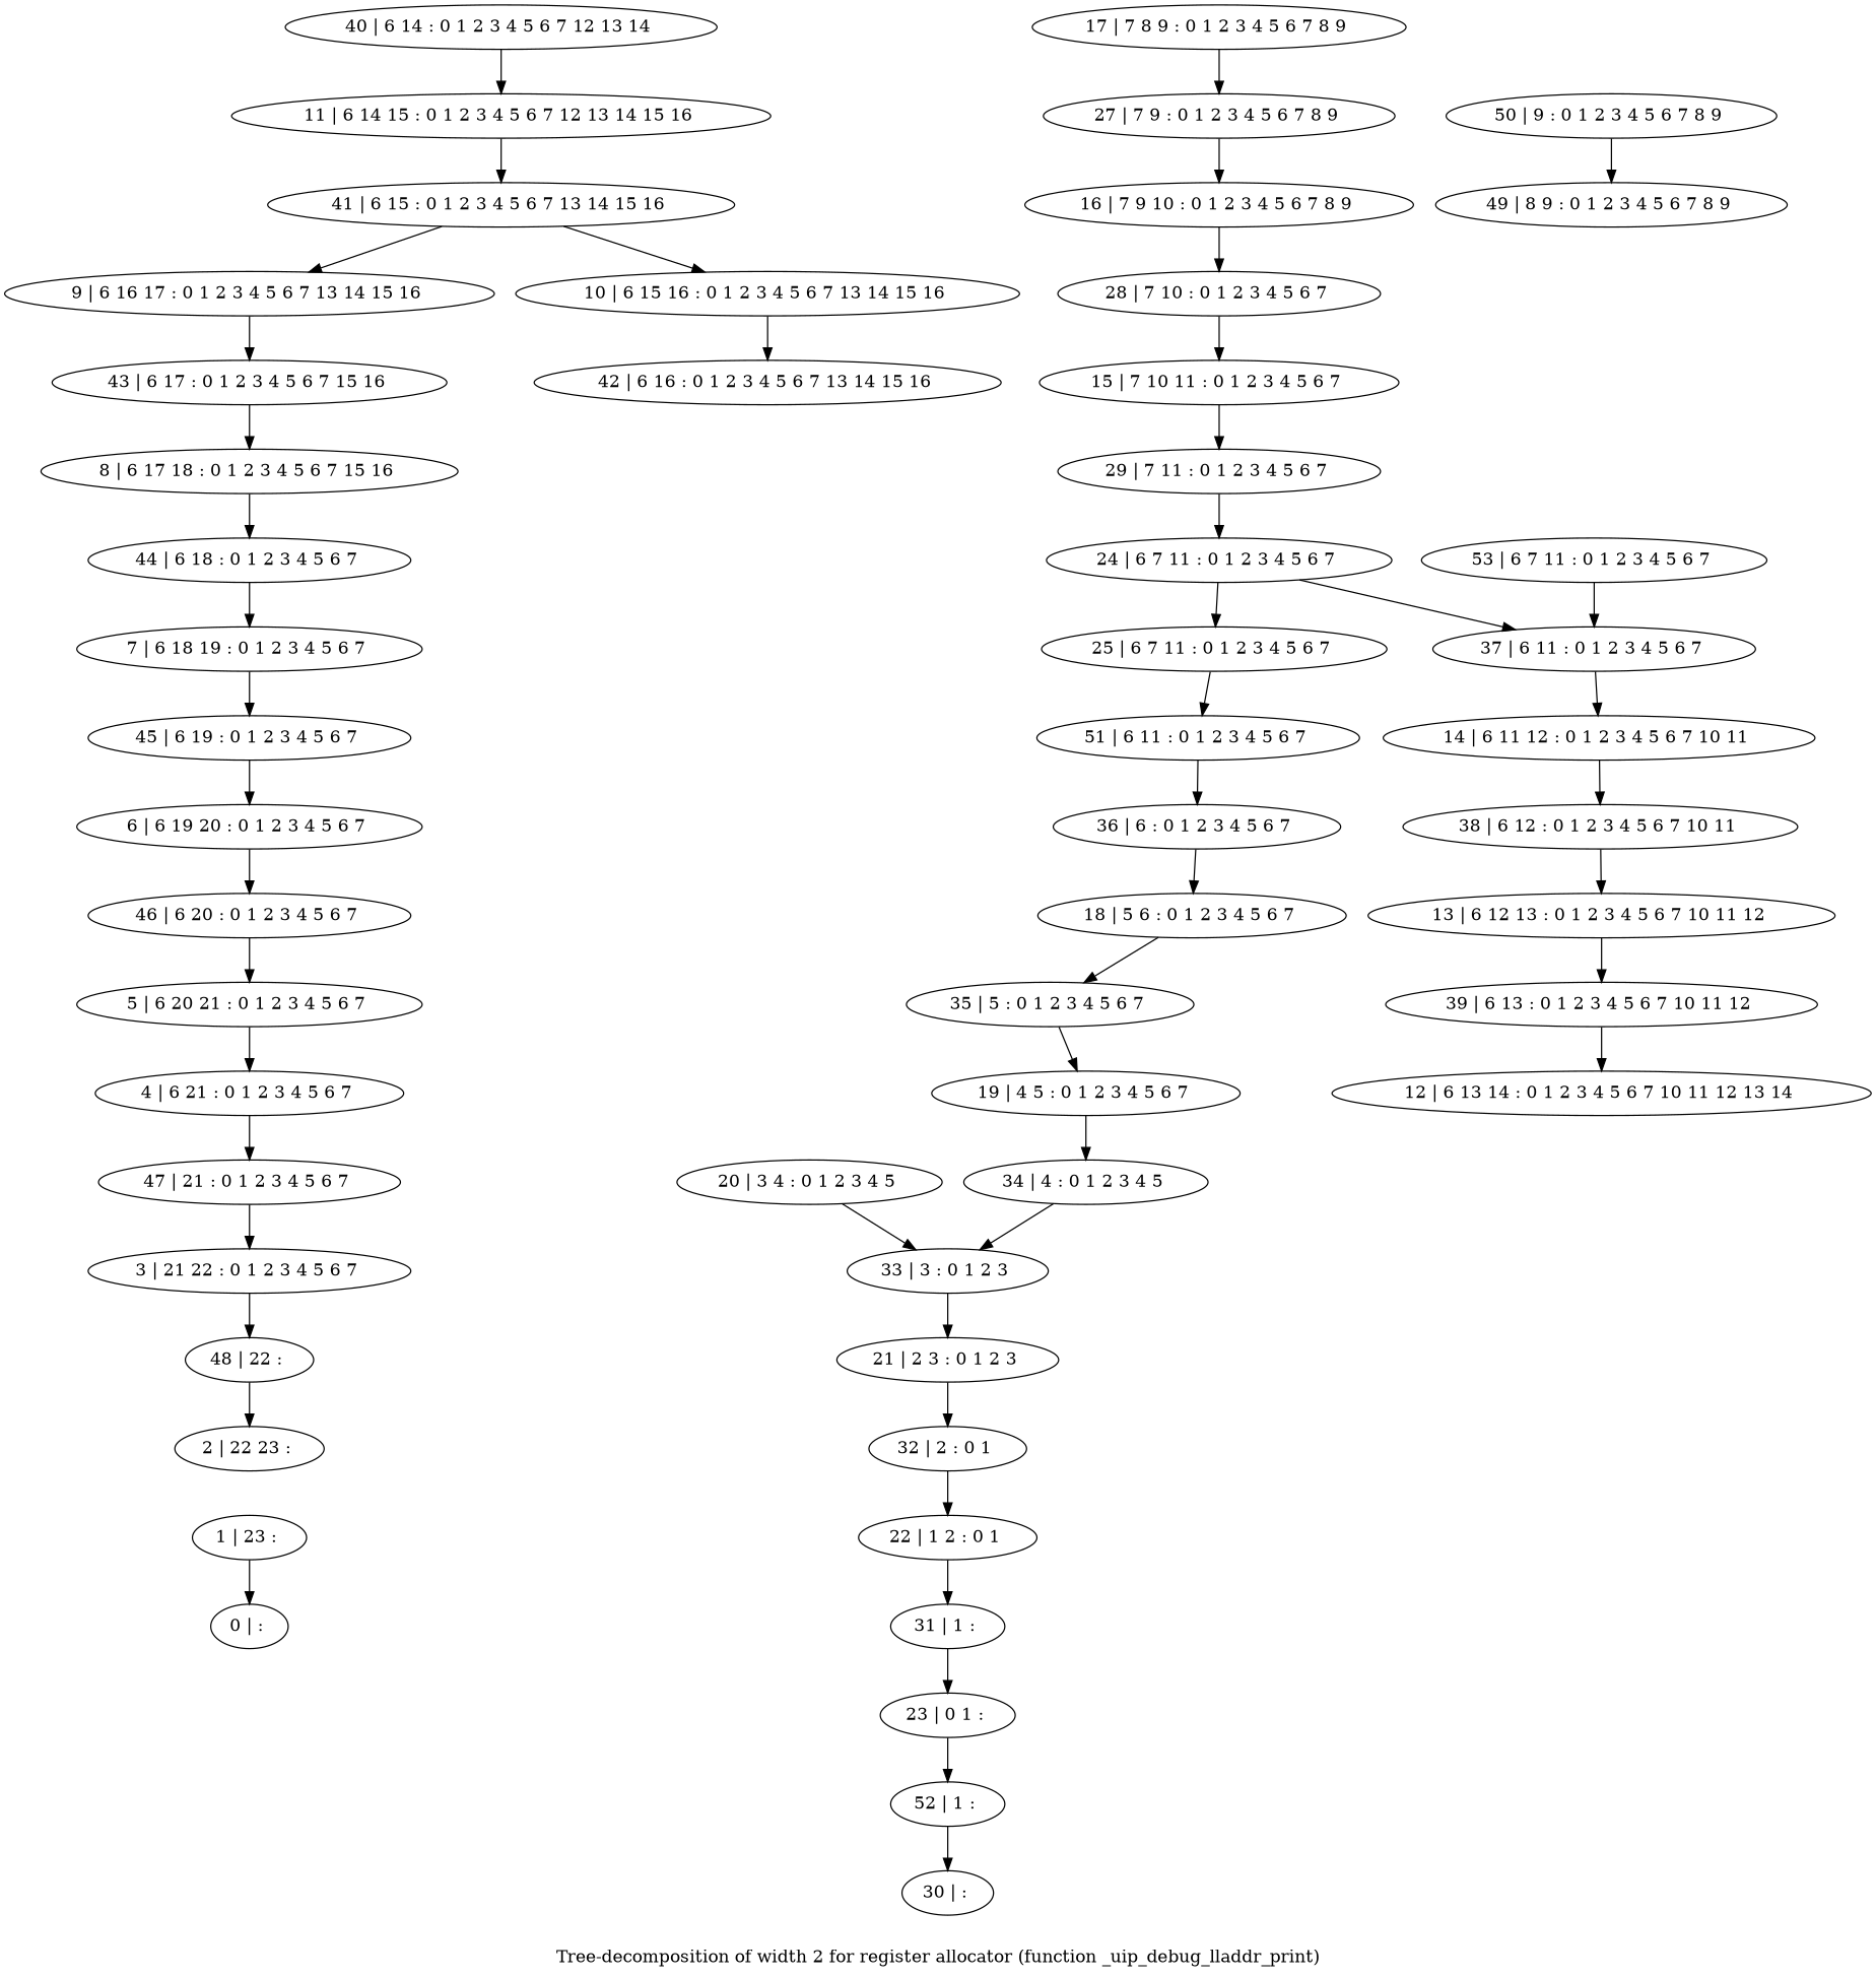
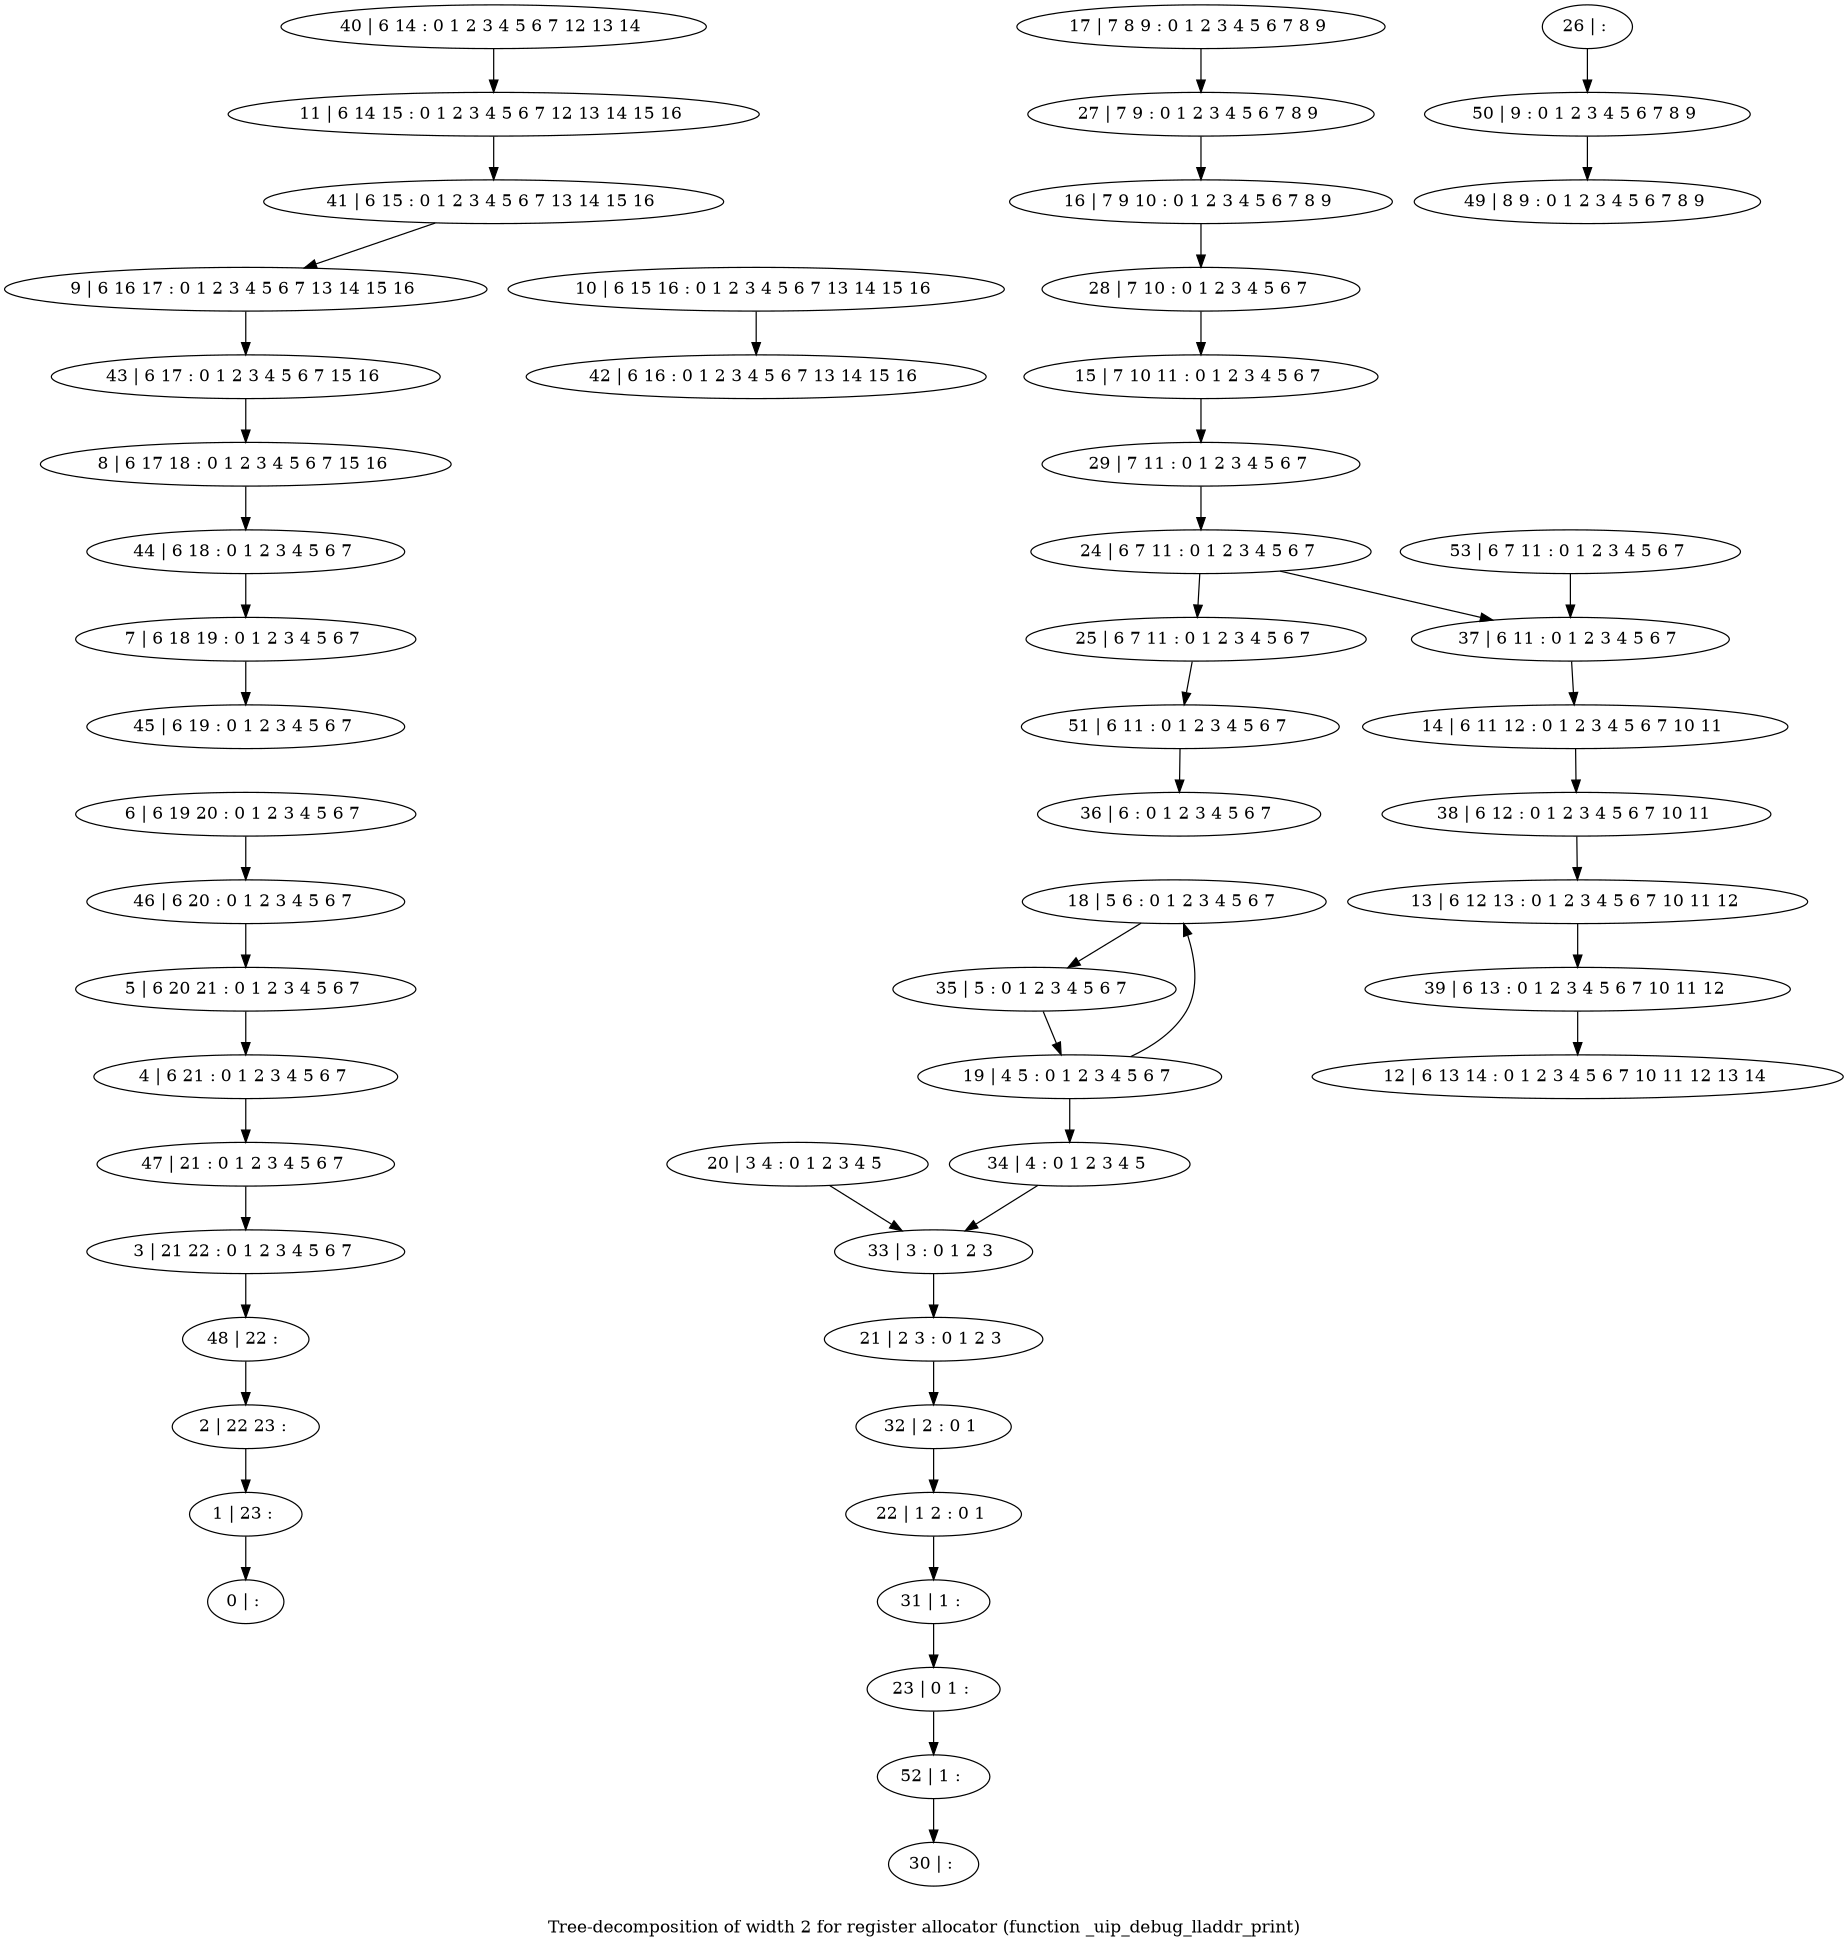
  digraph {
    label="Tree-decomposition of width 2 for register allocator (function _uip_debug_lladdr_print)"
    n1 [label="0 | : "]
    n2 [label="1 | 23 : "]
    n3 [label="2 | 22 23 : "]
    n4 [label="3 | 21 22 : 0 1 2 3 4 5 6 7 "]
    n5 [label="48 | 22 : "]
    n6 [label="4 | 6 21 : 0 1 2 3 4 5 6 7 "]
    n7 [label="47 | 21 : 0 1 2 3 4 5 6 7 "]
    n8 [label="5 | 6 20 21 : 0 1 2 3 4 5 6 7 "]
    n9 [label="6 | 6 19 20 : 0 1 2 3 4 5 6 7 "]
    n10 [label="46 | 6 20 : 0 1 2 3 4 5 6 7 "]
    n11 [label="7 | 6 18 19 : 0 1 2 3 4 5 6 7 "]
    n12 [label="45 | 6 19 : 0 1 2 3 4 5 6 7 "]
    n13 [label="8 | 6 17 18 : 0 1 2 3 4 5 6 7 15 16 "]
    n14 [label="44 | 6 18 : 0 1 2 3 4 5 6 7 "]
    n15 [label="9 | 6 16 17 : 0 1 2 3 4 5 6 7 13 14 15 16 "]
    n16 [label="43 | 6 17 : 0 1 2 3 4 5 6 7 15 16 "]
    n17 [label="10 | 6 15 16 : 0 1 2 3 4 5 6 7 13 14 15 16 "]
    n18 [label="42 | 6 16 : 0 1 2 3 4 5 6 7 13 14 15 16 "]
    n19 [label="11 | 6 14 15 : 0 1 2 3 4 5 6 7 12 13 14 15 16 "]
    n20 [label="41 | 6 15 : 0 1 2 3 4 5 6 7 13 14 15 16 "]
    n21 [label="12 | 6 13 14 : 0 1 2 3 4 5 6 7 10 11 12 13 14 "]
    n22 [label="40 | 6 14 : 0 1 2 3 4 5 6 7 12 13 14 "]
    n23 [label="13 | 6 12 13 : 0 1 2 3 4 5 6 7 10 11 12 "]
    n24 [label="39 | 6 13 : 0 1 2 3 4 5 6 7 10 11 12 "]
    n25 [label="14 | 6 11 12 : 0 1 2 3 4 5 6 7 10 11 "]
    n26 [label="38 | 6 12 : 0 1 2 3 4 5 6 7 10 11 "]
    n27 [label="15 | 7 10 11 : 0 1 2 3 4 5 6 7 "]
    n28 [label="29 | 7 11 : 0 1 2 3 4 5 6 7 "]
    n29 [label="24 | 6 7 11 : 0 1 2 3 4 5 6 7 "]
    n30 [label="16 | 7 9 10 : 0 1 2 3 4 5 6 7 8 9 "]
    n31 [label="28 | 7 10 : 0 1 2 3 4 5 6 7 "]
    n32 [label="17 | 7 8 9 : 0 1 2 3 4 5 6 7 8 9 "]
    n33 [label="27 | 7 9 : 0 1 2 3 4 5 6 7 8 9 "]
    n34 [label="18 | 5 6 : 0 1 2 3 4 5 6 7 "]
    n35 [label="35 | 5 : 0 1 2 3 4 5 6 7 "]
    n36 [label="19 | 4 5 : 0 1 2 3 4 5 6 7 "]
    n37 [label="34 | 4 : 0 1 2 3 4 5 "]
    n38 [label="33 | 3 : 0 1 2 3 "]
    n39 [label="20 | 3 4 : 0 1 2 3 4 5 "]
    n40 [label="21 | 2 3 : 0 1 2 3 "]
    n41 [label="32 | 2 : 0 1 "]
    n42 [label="22 | 1 2 : 0 1 "]
    n43 [label="31 | 1 : "]
    n44 [label="23 | 0 1 : "]
    n45 [label="52 | 1 : "]
    n46 [label="30 | : "]
    n47 [label="25 | 6 7 11 : 0 1 2 3 4 5 6 7 "]
    n48 [label="37 | 6 11 : 0 1 2 3 4 5 6 7 "]
    n49 [label="51 | 6 11 : 0 1 2 3 4 5 6 7 "]
    n50 [label="53 | 6 7 11 : 0 1 2 3 4 5 6 7 "]
    n51 [label="36 | 6 : 0 1 2 3 4 5 6 7 "]
+   n52 [label="26 | : "]
    n53 [label="50 | 9 : 0 1 2 3 4 5 6 7 8 9 "]
    n54 [label="49 | 8 9 : 0 1 2 3 4 5 6 7 8 9 "]
    n2 -> n1
+   n3 -> n2
    n4 -> n5
    n5 -> n3
    n6 -> n7
    n7 -> n4
    n8 -> n6
    n9 -> n10
    n10 -> n8
    n11 -> n12
-   n12 -> n9
    n13 -> n14
    n14 -> n11
    n15 -> n16
    n16 -> n13
    n17 -> n18
    n19 -> n20
    n20 -> n15
-   n20 -> n17
    n22 -> n19
    n23 -> n24
    n24 -> n21
    n25 -> n26
    n26 -> n23
    n27 -> n28
    n28 -> n29
    n29 -> n47
    n29 -> n48
    n30 -> n31
    n31 -> n27
    n32 -> n33
    n33 -> n30
    n34 -> n35
    n35 -> n36
    n36 -> n37
    n37 -> n38
    n38 -> n40
    n39 -> n38
    n40 -> n41
    n41 -> n42
    n42 -> n43
    n43 -> n44
    n44 -> n45
    n45 -> n46
    n47 -> n49
    n48 -> n25
    n49 -> n51
    n50 -> n48
-   n51 -> n34
+   n36 -> n34
+   n52 -> n53
    n53 -> n54
  }
